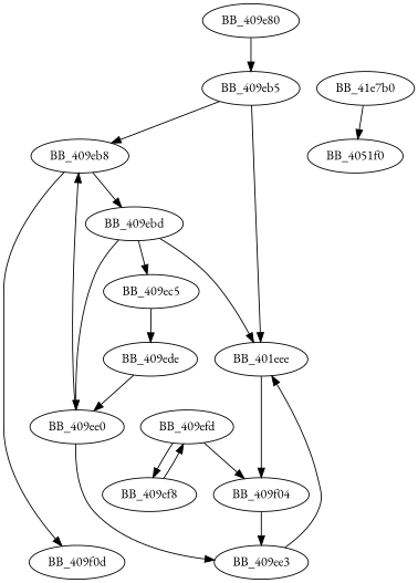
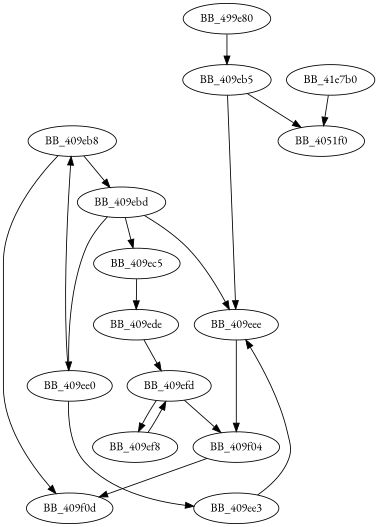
  digraph {
    fontname="EB Garamond"
    node [fontname="EB Garamond"]
    edge [fontname="EB Garamond"]
-   BB_409e80
+   BB_409e80 [label=BB_499e80]
    BB_409eb5
    BB_409eb8
-   BB_409eee [label=BB_401eee]
+   BB_409eee
    BB_409ebd
    BB_409f0d
    BB_409f04
    BB_409ec5
    BB_409ee0
    BB_409ef8
    BB_409efd
    BB_409ede
    BB_409ee3
    BB_41e7b0
    BB_4051f0
    BB_409e80 -> BB_409eb5
-   BB_409eb5 -> BB_409eb8
+   BB_409eb5 -> BB_4051f0
    BB_409eb5 -> BB_409eee
    BB_409eb8 -> BB_409ebd
    BB_409eb8 -> BB_409f0d
    BB_409eee -> BB_409f04
    BB_409ebd -> BB_409eee
    BB_409ebd -> BB_409ec5
    BB_409ebd -> BB_409ee0
-   BB_409f04 -> BB_409ee3
+   BB_409f04 -> BB_409f0d
    BB_409ec5 -> BB_409ede
    BB_409ee0 -> BB_409eb8
    BB_409ee0 -> BB_409ee3
    BB_409ef8 -> BB_409efd
    BB_409efd -> BB_409f04
    BB_409efd -> BB_409ef8
-   BB_409ede -> BB_409ee0
+   BB_409ede -> BB_409efd
    BB_409ee3 -> BB_409eee
    BB_41e7b0 -> BB_4051f0
  }
